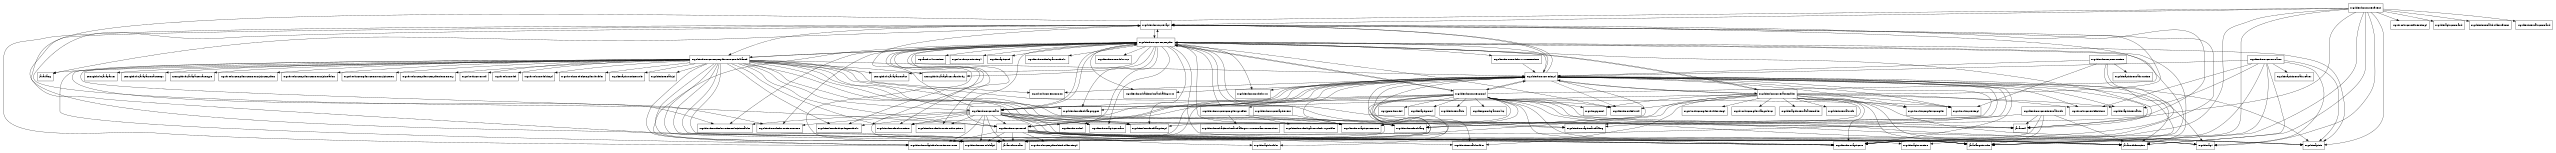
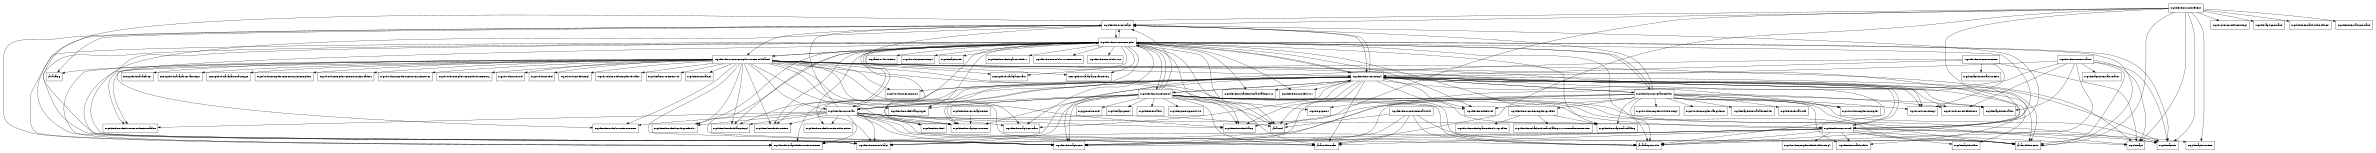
  digraph {
    node [fontsize=10.0 shape=box]
    org_kie_dmn_core_api
    java_lang
    org_kie_dmn_api_core
    org_kie_dmn_api_core_event
    org_kie_dmn_api_feel_runtime_events
    org_kie_dmn_core_compiler
    org_kie_dmn_core_impl
    org_kie_dmn_model_api
    org_kie_dmn_core_compiler_execmodelbased
    org_kie_dmn_core_assembler
    java_lang_invoke
    java_util_function
    java_util_stream
    org_kie_api_io
    org_kie_dmn_api_marshalling
    org_kie_dmn_feel_lang
    org_kie_dmn_feel_util
    org_kie_dmn_core_ast
    java_util
    org_kie_dmn_api_core_ast
    org_kie_dmn_core_util
    org_kie_dmn_feel
    org_kie_dmn_feel_codegen_feel11
    org_kie_dmn_feel_lang_impl
    org_kie_dmn_feel_runtime
    org_kie_dmn_feel_runtime_decisiontables
    org_kie_dmn_feel_runtime_events
    org_kie_dmn_feel_runtime_functions
    com_github_javaparser_ast
    com_github_javaparser_ast_body
    org_antlr_v4_runtime
    org_drools_core_io_impl
    org_kie_api_conf
    org_kie_dmn_backend_marshalling_v1x
    org_kie_dmn_core_pmml
    org_kie_dmn_feel_lang_types
    org_kie_dmn_feel_parser_feel11
    org_kie_dmn_model_v1_1
    org_kie_dmn_model_v1_1_extensions
    org_kie_dmn_model_v1_2
    org_drools_compiler_compiler
    org_drools_core_definitions
    org_drools_core_impl
    org_kie_api_internal_io
    org_kie_internal_builder
    org_drools_core_common
    org_kie_api_builder
    org_drools_compiler_builder_impl
    org_drools_compiler_lang_descr
    org_kie_api_internal_assembler
    org_kie_dmn_core_compiler_profiles
    org_kie_internal_utils
    org_dmg_pmml
    org_kie_api
    org_kie_api_runtime
    org_drools_compiler_kie_builder_impl
    com_github_javaparser
    com_github_javaparser_ast_expr
    com_github_javaparser_ast_type
    org_drools_compiler_commons_jci_compilers
    org_drools_compiler_commons_jci_readers
    org_drools_compiler_commons_jci_stores
    org_drools_compiler_compiler_io_memory
    org_drools_core_util
    org_drools_model
    org_drools_model_impl
    org_drools_modelcompiler_builder
    org_kie_api_runtime_rule
    org_kie_internal_jci
    org_jpmml_model
    org_kie_api_pmml
    org_kie_internal_io
-   org_kie_pmml_pmml_4_2 [label=org_kie_pmml_parser_4_2]
+   org_kie_pmml_pmml_4_2
    org_kie_dmn_core_api_event
    org_kie_dmn_backend_marshalling_v1_1_xstream_extensions
    org_kie_dmn_feel_parser_feel11_profiles
    org_kie_dmn_core_fluent
    org_drools_core_fluent_impl
    org_kie_api_command
    org_kie_internal_builder_fluent
    org_kie_internal_command
    org_kie_dmn_core_internal_utils
    org_kie_dmn_core_runtime
    org_kie_api_internal_runtime
    org_kie_dmn_core_weaver
    org_kie_api_internal_weaver
    org_kie_dmn_core_api -> java_lang
    org_kie_dmn_core_api -> org_kie_dmn_api_core
    org_kie_dmn_core_api -> org_kie_dmn_api_core_event
    org_kie_dmn_core_api -> org_kie_dmn_api_feel_runtime_events
    org_kie_dmn_core_api -> org_kie_dmn_core_compiler
    org_kie_dmn_core_api -> org_kie_dmn_core_impl
    org_kie_dmn_core_api -> org_kie_dmn_model_api
    org_kie_dmn_core_api -> org_kie_dmn_core_compiler_execmodelbased
    org_kie_dmn_core_compiler -> org_kie_dmn_core_api
    org_kie_dmn_core_compiler -> org_kie_dmn_api_core
    org_kie_dmn_core_compiler -> org_kie_dmn_api_core_event
    org_kie_dmn_core_compiler -> org_kie_dmn_api_feel_runtime_events
-   org_kie_dmn_model_v1_1_extensions -> org_kie_dmn_core_impl
+   org_kie_dmn_core_compiler -> org_kie_dmn_core_impl
    org_kie_dmn_core_compiler -> org_kie_dmn_model_api
    org_kie_dmn_core_compiler -> org_kie_dmn_core_compiler_execmodelbased
    org_kie_dmn_core_compiler -> org_kie_dmn_core_assembler
    org_kie_dmn_core_compiler -> java_lang_invoke
    org_kie_dmn_core_compiler -> java_util_function
    org_kie_dmn_core_compiler -> java_util_stream
    org_kie_dmn_core_compiler -> org_kie_api_io
    org_kie_dmn_core_compiler -> org_kie_dmn_api_marshalling
    org_kie_dmn_core_compiler -> org_kie_dmn_feel_lang
    org_kie_dmn_core_compiler -> org_kie_dmn_feel_util
    org_kie_dmn_core_compiler -> org_kie_dmn_core_ast
    org_kie_dmn_core_compiler -> java_util
    org_kie_dmn_core_compiler -> org_kie_dmn_api_core_ast
    org_kie_dmn_core_compiler -> org_kie_dmn_core_util
    org_kie_dmn_core_compiler -> org_kie_dmn_feel
    org_kie_dmn_core_compiler -> org_kie_dmn_feel_codegen_feel11
    org_kie_dmn_core_compiler -> org_kie_dmn_feel_lang_impl
    org_kie_dmn_core_compiler -> org_kie_dmn_feel_runtime
    org_kie_dmn_core_compiler -> org_kie_dmn_feel_runtime_decisiontables
    org_kie_dmn_core_compiler -> org_kie_dmn_feel_runtime_events
    org_kie_dmn_core_compiler -> org_kie_dmn_feel_runtime_functions
    org_kie_dmn_core_compiler -> com_github_javaparser_ast
    org_kie_dmn_core_compiler -> com_github_javaparser_ast_body
    org_kie_dmn_core_compiler -> org_antlr_v4_runtime
    org_kie_dmn_core_compiler -> org_drools_core_io_impl
    org_kie_dmn_core_compiler -> org_kie_api_conf
    org_kie_dmn_core_compiler -> org_kie_dmn_backend_marshalling_v1x
    org_kie_dmn_core_compiler -> org_kie_dmn_core_pmml
    org_kie_dmn_core_compiler -> org_kie_dmn_feel_lang_types
    org_kie_dmn_core_compiler -> org_kie_dmn_feel_parser_feel11
    org_kie_dmn_core_compiler -> org_kie_dmn_model_v1_1
    org_kie_dmn_core_compiler -> org_kie_dmn_model_v1_1_extensions
    org_kie_dmn_core_compiler -> org_kie_dmn_model_v1_2
    org_kie_dmn_core_impl -> org_kie_dmn_core_api
    org_kie_dmn_core_impl -> org_kie_dmn_api_core
    org_kie_dmn_core_impl -> org_kie_dmn_api_core_event
    org_kie_dmn_core_impl -> org_kie_dmn_api_feel_runtime_events
    org_kie_dmn_core_impl -> org_kie_dmn_core_compiler
    org_kie_dmn_core_impl -> org_kie_dmn_model_api
    org_kie_dmn_core_impl -> org_kie_dmn_core_assembler
    org_kie_dmn_core_impl -> java_lang_invoke
    org_kie_dmn_core_impl -> java_util_function
    org_kie_dmn_core_impl -> java_util_stream
    org_kie_dmn_core_impl -> org_kie_api_io
    org_kie_dmn_core_impl -> org_kie_dmn_api_marshalling
    org_kie_dmn_core_impl -> org_kie_dmn_feel_lang
    org_kie_dmn_core_impl -> org_kie_dmn_feel_util
    org_kie_dmn_core_impl -> org_kie_dmn_core_ast
    org_kie_dmn_core_impl -> java_util
    org_kie_dmn_core_impl -> org_kie_dmn_api_core_ast
    org_kie_dmn_core_impl -> org_kie_dmn_core_util
    org_kie_dmn_core_impl -> org_kie_dmn_feel_lang_impl
    org_kie_dmn_core_impl -> org_kie_dmn_feel_runtime
    org_kie_dmn_core_impl -> org_kie_dmn_backend_marshalling_v1x
    org_kie_dmn_core_impl -> org_kie_dmn_core_pmml
    org_kie_dmn_core_impl -> org_kie_dmn_model_v1_1
    org_kie_dmn_core_impl -> org_drools_compiler_compiler
    org_kie_dmn_core_impl -> org_drools_core_definitions
    org_kie_dmn_core_impl -> org_drools_core_impl
    org_kie_dmn_core_impl -> org_kie_api_internal_io
    org_kie_dmn_core_impl -> org_kie_internal_builder
    org_kie_dmn_core_impl -> org_drools_core_common
    org_kie_dmn_core_impl -> org_kie_api_builder
    org_kie_dmn_core_compiler_execmodelbased -> java_lang
    org_kie_dmn_core_compiler_execmodelbased -> org_kie_dmn_api_core
    org_kie_dmn_core_compiler_execmodelbased -> org_kie_dmn_api_core_event
    org_kie_dmn_core_compiler_execmodelbased -> org_kie_dmn_api_feel_runtime_events
    org_kie_dmn_core_compiler_execmodelbased -> org_kie_dmn_core_compiler
    org_kie_dmn_core_compiler_execmodelbased -> org_kie_dmn_core_impl
    org_kie_dmn_core_compiler_execmodelbased -> org_kie_dmn_model_api
    org_kie_dmn_core_compiler_execmodelbased -> java_lang_invoke
    org_kie_dmn_core_compiler_execmodelbased -> java_util_function
    org_kie_dmn_core_compiler_execmodelbased -> java_util_stream
    org_kie_dmn_core_compiler_execmodelbased -> org_kie_dmn_feel_lang
    org_kie_dmn_core_compiler_execmodelbased -> org_kie_dmn_core_ast
    org_kie_dmn_core_compiler_execmodelbased -> java_util
    org_kie_dmn_core_compiler_execmodelbased -> org_kie_dmn_api_core_ast
    org_kie_dmn_core_compiler_execmodelbased -> org_kie_dmn_core_util
    org_kie_dmn_core_compiler_execmodelbased -> org_kie_dmn_feel_codegen_feel11
    org_kie_dmn_core_compiler_execmodelbased -> org_kie_dmn_feel_lang_impl
    org_kie_dmn_core_compiler_execmodelbased -> org_kie_dmn_feel_runtime
    org_kie_dmn_core_compiler_execmodelbased -> org_kie_dmn_feel_runtime_decisiontables
    org_kie_dmn_core_compiler_execmodelbased -> org_kie_dmn_feel_runtime_events
    org_kie_dmn_core_compiler_execmodelbased -> com_github_javaparser_ast
    org_kie_dmn_core_compiler_execmodelbased -> com_github_javaparser_ast_body
    org_kie_dmn_core_compiler_execmodelbased -> org_kie_dmn_feel_lang_types
    org_kie_dmn_core_compiler_execmodelbased -> org_drools_core_impl
    org_kie_dmn_core_compiler_execmodelbased -> org_drools_core_common
    org_kie_dmn_core_compiler_execmodelbased -> org_kie_api
    org_kie_dmn_core_compiler_execmodelbased -> com_github_javaparser
    org_kie_dmn_core_compiler_execmodelbased -> com_github_javaparser_ast_expr
    org_kie_dmn_core_compiler_execmodelbased -> com_github_javaparser_ast_type
    org_kie_dmn_core_compiler_execmodelbased -> org_drools_compiler_commons_jci_compilers
    org_kie_dmn_core_compiler_execmodelbased -> org_drools_compiler_commons_jci_readers
    org_kie_dmn_core_compiler_execmodelbased -> org_drools_compiler_commons_jci_stores
    org_kie_dmn_core_compiler_execmodelbased -> org_drools_compiler_compiler_io_memory
    org_kie_dmn_core_compiler_execmodelbased -> org_drools_core_util
    org_kie_dmn_core_compiler_execmodelbased -> org_drools_model
    org_kie_dmn_core_compiler_execmodelbased -> org_drools_model_impl
    org_kie_dmn_core_compiler_execmodelbased -> org_drools_modelcompiler_builder
    org_kie_dmn_core_compiler_execmodelbased -> org_kie_api_runtime_rule
    org_kie_dmn_core_compiler_execmodelbased -> org_kie_internal_jci
    org_kie_dmn_core_assembler -> org_kie_dmn_core_api
    org_kie_dmn_core_assembler -> org_kie_dmn_api_core
    org_kie_dmn_core_assembler -> org_kie_dmn_core_compiler
    org_kie_dmn_core_assembler -> org_kie_dmn_core_impl
    org_kie_dmn_core_assembler -> org_kie_dmn_model_api
    org_kie_dmn_core_assembler -> java_lang_invoke
    org_kie_dmn_core_assembler -> java_util_function
    org_kie_dmn_core_assembler -> org_kie_api_io
    org_kie_dmn_core_assembler -> org_kie_dmn_api_marshalling
    org_kie_dmn_core_assembler -> org_kie_dmn_feel_lang
    org_kie_dmn_core_assembler -> org_kie_dmn_feel_util
    org_kie_dmn_core_assembler -> org_drools_compiler_compiler
    org_kie_dmn_core_assembler -> org_drools_core_definitions
    org_kie_dmn_core_assembler -> org_drools_core_impl
    org_kie_dmn_core_assembler -> org_kie_api_internal_io
    org_kie_dmn_core_assembler -> org_kie_internal_builder
    org_kie_dmn_core_assembler -> org_drools_compiler_builder_impl
    org_kie_dmn_core_assembler -> org_drools_compiler_lang_descr
    org_kie_dmn_core_assembler -> org_kie_api_internal_assembler
    org_kie_dmn_core_assembler -> org_kie_dmn_core_compiler_profiles
    org_kie_dmn_core_assembler -> org_kie_internal_utils
    org_kie_dmn_core_assembler -> org_dmg_pmml
    org_kie_dmn_core_ast -> org_kie_dmn_core_api
    org_kie_dmn_core_ast -> org_kie_dmn_api_core
    org_kie_dmn_core_ast -> org_kie_dmn_api_core_event
    org_kie_dmn_core_ast -> org_kie_dmn_api_feel_runtime_events
    org_kie_dmn_core_ast -> org_kie_dmn_core_compiler
    org_kie_dmn_core_ast -> org_kie_dmn_core_impl
    org_kie_dmn_core_ast -> org_kie_dmn_model_api
    org_kie_dmn_core_ast -> java_lang_invoke
    org_kie_dmn_core_ast -> java_util_function
    org_kie_dmn_core_ast -> java_util_stream
    org_kie_dmn_core_ast -> org_kie_dmn_feel_lang
    org_kie_dmn_core_ast -> java_util
    org_kie_dmn_core_ast -> org_kie_dmn_api_core_ast
    org_kie_dmn_core_ast -> org_kie_dmn_core_util
    org_kie_dmn_core_ast -> org_kie_dmn_feel
    org_kie_dmn_core_ast -> org_kie_dmn_feel_codegen_feel11
    org_kie_dmn_core_ast -> org_kie_dmn_feel_lang_impl
    org_kie_dmn_core_ast -> org_kie_dmn_feel_runtime
    org_kie_dmn_core_ast -> org_kie_dmn_feel_runtime_decisiontables
    org_kie_dmn_core_ast -> org_kie_dmn_feel_runtime_events
    org_kie_dmn_core_ast -> org_kie_dmn_feel_runtime_functions
    org_kie_dmn_core_util -> org_kie_dmn_core_api
    org_kie_dmn_core_util -> org_kie_dmn_api_core
    org_kie_dmn_core_util -> org_kie_dmn_api_feel_runtime_events
    org_kie_dmn_core_util -> org_kie_dmn_core_impl
    org_kie_dmn_core_util -> org_kie_dmn_model_api
    org_kie_dmn_core_util -> java_lang_invoke
    org_kie_dmn_core_util -> java_util_function
    org_kie_dmn_core_util -> java_util_stream
    org_kie_dmn_core_util -> org_kie_api_io
    org_kie_dmn_core_util -> org_kie_internal_builder
    org_kie_dmn_core_util -> org_kie_api_builder
    org_kie_dmn_core_util -> org_kie_api
    org_kie_dmn_core_util -> org_kie_api_runtime
    org_kie_dmn_core_util -> org_drools_compiler_kie_builder_impl
    org_kie_dmn_core_pmml -> org_kie_dmn_core_api
    org_kie_dmn_core_pmml -> org_kie_dmn_api_core
    org_kie_dmn_core_pmml -> org_kie_dmn_api_core_event
    org_kie_dmn_core_pmml -> org_kie_dmn_api_feel_runtime_events
    org_kie_dmn_core_pmml -> org_kie_dmn_core_compiler
    org_kie_dmn_core_pmml -> org_kie_dmn_core_impl
    org_kie_dmn_core_pmml -> org_kie_dmn_model_api
    org_kie_dmn_core_pmml -> java_lang_invoke
    org_kie_dmn_core_pmml -> java_util_function
    org_kie_dmn_core_pmml -> java_util_stream
    org_kie_dmn_core_pmml -> org_kie_api_io
    org_kie_dmn_core_pmml -> org_kie_dmn_feel_lang
    org_kie_dmn_core_pmml -> org_kie_dmn_feel_util
    org_kie_dmn_core_pmml -> org_kie_dmn_core_ast
    org_kie_dmn_core_pmml -> java_util
    org_kie_dmn_core_pmml -> org_kie_dmn_core_util
    org_kie_dmn_core_pmml -> org_kie_dmn_feel_lang_types
    org_kie_dmn_core_pmml -> org_dmg_pmml
    org_kie_dmn_core_pmml -> org_kie_api
    org_kie_dmn_core_pmml -> org_jpmml_model
    org_kie_dmn_core_pmml -> org_kie_api_pmml
    org_kie_dmn_core_pmml -> org_kie_internal_io
    org_kie_dmn_core_pmml -> org_kie_pmml_pmml_4_2
    org_kie_dmn_core_compiler_profiles -> org_kie_dmn_core_compiler
    org_kie_dmn_core_compiler_profiles -> org_kie_dmn_api_marshalling
    org_kie_dmn_core_compiler_profiles -> org_kie_dmn_backend_marshalling_v1_1_xstream_extensions
    org_kie_dmn_core_compiler_profiles -> org_kie_dmn_feel_parser_feel11_profiles
    org_kie_dmn_core_api_event -> org_kie_dmn_api_core_event
    org_kie_dmn_core_fluent -> org_kie_dmn_core_api
    org_kie_dmn_core_fluent -> org_kie_dmn_api_core
    org_kie_dmn_core_fluent -> java_lang_invoke
    org_kie_dmn_core_fluent -> java_util_function
    org_kie_dmn_core_fluent -> java_util_stream
    org_kie_dmn_core_fluent -> org_kie_api_io
    org_kie_dmn_core_fluent -> java_util
    org_kie_dmn_core_fluent -> org_kie_api
    org_kie_dmn_core_fluent -> org_kie_api_runtime
    org_kie_dmn_core_fluent -> org_drools_core_fluent_impl
    org_kie_dmn_core_fluent -> org_kie_api_command
    org_kie_dmn_core_fluent -> org_kie_internal_builder_fluent
    org_kie_dmn_core_fluent -> org_kie_internal_command
    org_kie_dmn_core_internal_utils -> org_kie_dmn_api_core
    org_kie_dmn_core_internal_utils -> java_lang_invoke
    org_kie_dmn_core_internal_utils -> java_util_function
    org_kie_dmn_core_internal_utils -> java_util_stream
    org_kie_dmn_core_internal_utils -> java_util
    org_kie_dmn_core_runtime -> org_kie_dmn_api_core
    org_kie_dmn_core_runtime -> org_kie_dmn_core_impl
    org_kie_dmn_core_runtime -> org_drools_core_impl
    org_kie_dmn_core_runtime -> org_kie_api
    org_kie_dmn_core_runtime -> org_kie_api_internal_runtime
    org_kie_dmn_core_weaver -> org_kie_dmn_api_core
    org_kie_dmn_core_weaver -> org_kie_dmn_core_impl
    org_kie_dmn_core_weaver -> java_lang_invoke
    org_kie_dmn_core_weaver -> java_util_function
    org_kie_dmn_core_weaver -> org_kie_api_io
    org_kie_dmn_core_weaver -> org_drools_core_definitions
    org_kie_dmn_core_weaver -> org_kie_api_internal_io
    org_kie_dmn_core_weaver -> org_kie_api
    org_kie_dmn_core_weaver -> org_kie_api_internal_weaver
  }
